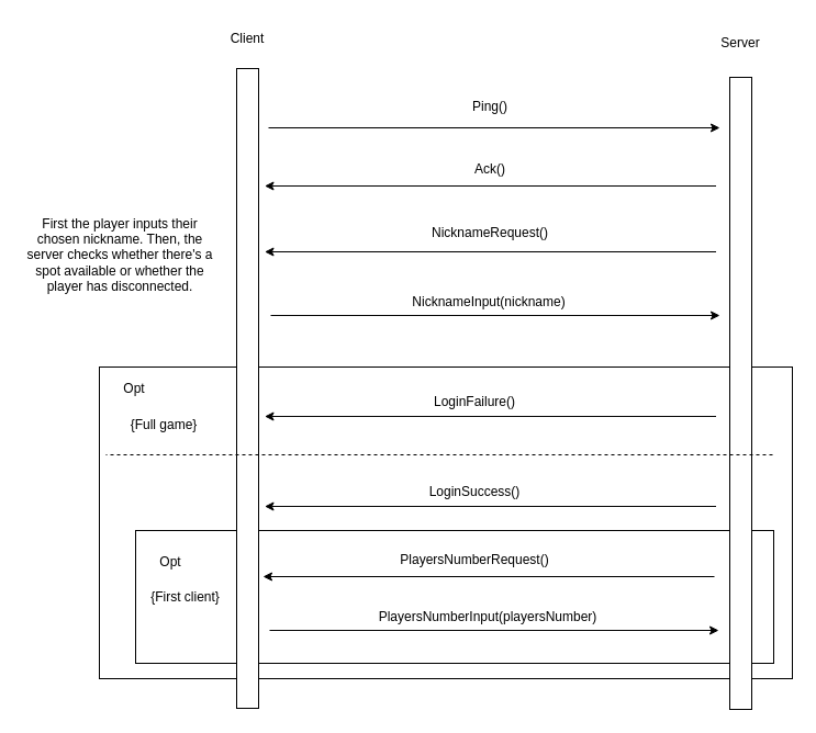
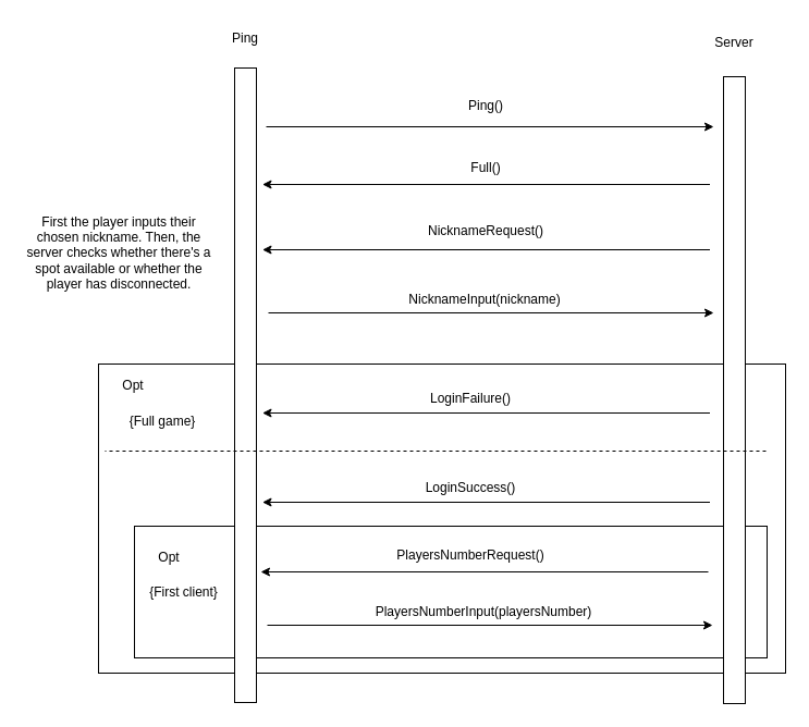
  <mxCell id="0" />
  <mxCell id="1" parent="0" />
  <mxCell id="2" value="" style="rounded=0;whiteSpace=wrap;html=1;strokeWidth=1;fillColor=none;" parent="1" vertex="1"><mxGeometry x="123" y="483" width="581" height="121" as="geometry" /></mxCell>
  <mxCell id="3" value="" style="rounded=0;whiteSpace=wrap;html=1;strokeWidth=1;fillColor=none;" parent="1" vertex="1"><mxGeometry x="90" y="334" width="631" height="284" as="geometry" /></mxCell>
  <mxCell id="4" value="" style="rounded=0;whiteSpace=wrap;html=1;" parent="1" vertex="1"><mxGeometry x="215" y="62" width="20" height="583" as="geometry" /></mxCell>
  <mxCell id="5" value="" style="rounded=0;whiteSpace=wrap;html=1;" parent="1" vertex="1"><mxGeometry x="664" y="70" width="20" height="576" as="geometry" /></mxCell>
- <mxCell id="6" value="Client" style="text;html=1;strokeColor=none;fillColor=none;align=center;verticalAlign=middle;whiteSpace=wrap;rounded=0;" parent="1" vertex="1"><mxGeometry x="195" y="20" width="60" height="30" as="geometry" /></mxCell>
+ <mxCell id="6" value="Ping" style="text;html=1;strokeColor=none;fillColor=none;align=center;verticalAlign=middle;whiteSpace=wrap;rounded=0;" parent="1" vertex="1"><mxGeometry x="195" y="20" width="60" height="30" as="geometry" /></mxCell>
  <mxCell id="7" value="Server" style="text;html=1;strokeColor=none;fillColor=none;align=center;verticalAlign=middle;whiteSpace=wrap;rounded=0;" parent="1" vertex="1"><mxGeometry x="644" y="24" width="60" height="30" as="geometry" /></mxCell>
  <mxCell id="8" value="" style="endArrow=classic;html=1;rounded=0;" parent="1" edge="1"><mxGeometry width="50" height="50" relative="1" as="geometry"><mxPoint x="244" y="116" as="sourcePoint" /><mxPoint x="655" y="116" as="targetPoint" /></mxGeometry></mxCell>
  <mxCell id="9" value="Ping()" style="text;html=1;strokeColor=none;fillColor=none;align=center;verticalAlign=middle;whiteSpace=wrap;rounded=0;strokeWidth=6;" parent="1" vertex="1"><mxGeometry x="416" y="82" width="60" height="30" as="geometry" /></mxCell>
- <mxCell id="10" value="Ack()" style="text;html=1;strokeColor=none;fillColor=none;align=center;verticalAlign=middle;whiteSpace=wrap;rounded=0;strokeWidth=6;" parent="1" vertex="1"><mxGeometry x="416" y="139" width="60" height="30" as="geometry" /></mxCell>
+ <mxCell id="10" value="Full()" style="text;html=1;strokeColor=none;fillColor=none;align=center;verticalAlign=middle;whiteSpace=wrap;rounded=0;strokeWidth=6;" parent="1" vertex="1"><mxGeometry x="416" y="139" width="60" height="30" as="geometry" /></mxCell>
  <mxCell id="11" value="" style="endArrow=none;html=1;rounded=0;startArrow=classic;startFill=1;endFill=0;" parent="1" edge="1"><mxGeometry width="50" height="50" relative="1" as="geometry"><mxPoint x="240.5" y="169" as="sourcePoint" /><mxPoint x="651.5" y="169" as="targetPoint" /></mxGeometry></mxCell>
  <mxCell id="12" value="" style="endArrow=none;html=1;rounded=0;startArrow=classic;startFill=1;endFill=0;" parent="1" edge="1"><mxGeometry width="50" height="50" relative="1" as="geometry"><mxPoint x="240.5" y="229" as="sourcePoint" /><mxPoint x="651.5" y="229" as="targetPoint" /></mxGeometry></mxCell>
  <mxCell id="13" value="Opt" style="text;html=1;strokeColor=none;fillColor=none;align=center;verticalAlign=middle;whiteSpace=wrap;rounded=0;strokeWidth=1;" parent="1" vertex="1"><mxGeometry x="125" y="497" width="60" height="30" as="geometry" /></mxCell>
  <mxCell id="14" value="{First client}" style="text;html=1;strokeColor=none;fillColor=none;align=center;verticalAlign=middle;whiteSpace=wrap;rounded=0;strokeWidth=1;" parent="1" vertex="1"><mxGeometry x="114" y="528.5" width="109" height="30" as="geometry" /></mxCell>
  <mxCell id="15" value="NicknameRequest()" style="text;html=1;strokeColor=none;fillColor=none;align=center;verticalAlign=middle;whiteSpace=wrap;rounded=0;strokeWidth=1;" parent="1" vertex="1"><mxGeometry x="416" y="197" width="60" height="30" as="geometry" /></mxCell>
  <mxCell id="16" value="" style="endArrow=classic;html=1;rounded=0;" parent="1" edge="1"><mxGeometry width="50" height="50" relative="1" as="geometry"><mxPoint x="246" y="287" as="sourcePoint" /><mxPoint x="655" y="287" as="targetPoint" /></mxGeometry></mxCell>
  <mxCell id="17" value="NicknameInput(nickname)" style="text;html=1;strokeColor=none;fillColor=none;align=center;verticalAlign=middle;whiteSpace=wrap;rounded=0;strokeWidth=1;" parent="1" vertex="1"><mxGeometry x="414.5" y="260" width="60" height="30" as="geometry" /></mxCell>
  <mxCell id="18" value="" style="endArrow=none;html=1;rounded=0;startArrow=classic;startFill=1;endFill=0;" parent="1" edge="1"><mxGeometry width="50" height="50" relative="1" as="geometry"><mxPoint x="240.5" y="461" as="sourcePoint" /><mxPoint x="651.5" y="461" as="targetPoint" /></mxGeometry></mxCell>
  <mxCell id="19" value="" style="endArrow=none;dashed=1;html=1;rounded=0;strokeWidth=1;" parent="1" edge="1"><mxGeometry width="50" height="50" relative="1" as="geometry"><mxPoint x="703" y="414" as="sourcePoint" /><mxPoint x="96" y="414" as="targetPoint" /></mxGeometry></mxCell>
  <mxCell id="20" value="LoginSuccess()" style="text;html=1;strokeColor=none;fillColor=none;align=center;verticalAlign=middle;whiteSpace=wrap;rounded=0;strokeWidth=1;" parent="1" vertex="1"><mxGeometry x="401.5" y="433" width="60" height="30" as="geometry" /></mxCell>
  <mxCell id="21" value="" style="endArrow=none;html=1;rounded=0;startArrow=classic;startFill=1;endFill=0;" parent="1" edge="1"><mxGeometry width="50" height="50" relative="1" as="geometry"><mxPoint x="240.5" y="379" as="sourcePoint" /><mxPoint x="651.5" y="379" as="targetPoint" /></mxGeometry></mxCell>
  <mxCell id="22" value="LoginFailure()" style="text;html=1;strokeColor=none;fillColor=none;align=center;verticalAlign=middle;whiteSpace=wrap;rounded=0;strokeWidth=1;" parent="1" vertex="1"><mxGeometry x="401.5" y="351" width="60" height="30" as="geometry" /></mxCell>
  <mxCell id="23" value="Opt" style="text;html=1;strokeColor=none;fillColor=none;align=center;verticalAlign=middle;whiteSpace=wrap;rounded=0;strokeWidth=1;" parent="1" vertex="1"><mxGeometry x="92" y="339" width="60" height="30" as="geometry" /></mxCell>
  <mxCell id="24" value="{Full game}" style="text;html=1;strokeColor=none;fillColor=none;align=center;verticalAlign=middle;whiteSpace=wrap;rounded=0;strokeWidth=1;" parent="1" vertex="1"><mxGeometry x="103" y="372" width="92" height="30" as="geometry" /></mxCell>
  <mxCell id="25" value="" style="endArrow=none;html=1;rounded=0;startArrow=classic;startFill=1;endFill=0;" parent="1" edge="1"><mxGeometry width="50" height="50" relative="1" as="geometry"><mxPoint x="239" y="525" as="sourcePoint" /><mxPoint x="650" y="525" as="targetPoint" /></mxGeometry></mxCell>
  <mxCell id="26" value="PlayersNumberRequest()" style="text;html=1;strokeColor=none;fillColor=none;align=center;verticalAlign=middle;whiteSpace=wrap;rounded=0;strokeWidth=1;" parent="1" vertex="1"><mxGeometry x="401.5" y="495" width="60" height="30" as="geometry" /></mxCell>
  <mxCell id="27" value="" style="endArrow=classic;html=1;rounded=0;" parent="1" edge="1"><mxGeometry width="50" height="50" relative="1" as="geometry"><mxPoint x="245" y="574" as="sourcePoint" /><mxPoint x="654" y="574" as="targetPoint" /></mxGeometry></mxCell>
  <mxCell id="28" value="PlayersNumberInput(playersNumber)" style="text;html=1;strokeColor=none;fillColor=none;align=center;verticalAlign=middle;whiteSpace=wrap;rounded=0;strokeWidth=1;" parent="1" vertex="1"><mxGeometry x="413.5" y="547" width="60" height="30" as="geometry" /></mxCell>
  <mxCell id="29" value="First the player inputs their chosen nickname. Then, the server checks whether there's a spot available or whether the player has disconnected." style="text;html=1;strokeColor=none;fillColor=none;align=center;verticalAlign=middle;whiteSpace=wrap;rounded=0;" vertex="1" parent="1"><mxGeometry x="20" y="186" width="178" height="92" as="geometry" /></mxCell>
